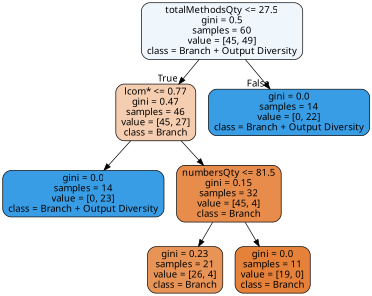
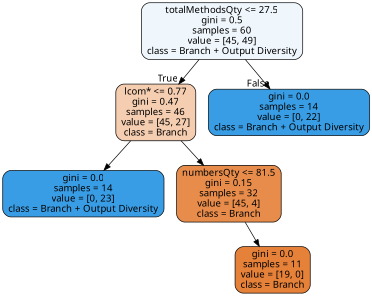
  digraph {
    fontname="Noto Sans"
    node [color=black fillcolor="#399de5" fontname="Noto Sans" shape=box style="filled, rounded"]
    edge [fontname="Noto Sans"]
    n1 [fillcolor="#eff7fd" label="totalMethodsQty <= 27.5\ngini = 0.5\nsamples = 60\nvalue = [45, 49]\nclass = Branch + Output Diversity"]
    n2 [fillcolor="#f5cdb0" label="lcom* <= 0.77\ngini = 0.47\nsamples = 46\nvalue = [45, 27]\nclass = Branch"]
    n3 [label="gini = 0.0\nsamples = 14\nvalue = [0, 22]\nclass = Branch + Output Diversity"]
    n4 [label="gini = 0.0\nsamples = 14\nvalue = [0, 23]\nclass = Branch + Output Diversity"]
    n5 [fillcolor="#e78c4b" label="numbersQty <= 81.5\ngini = 0.15\nsamples = 32\nvalue = [45, 4]\nclass = Branch"]
-   n6 [fillcolor="#e99457" label="gini = 0.23\nsamples = 21\nvalue = [26, 4]\nclass = Branch"]
    n7 [fillcolor="#e58139" label="gini = 0.0\nsamples = 11\nvalue = [19, 0]\nclass = Branch"]
    n1 -> n2 [headlabel=True labelangle=45 labeldistance=2.5]
    n1 -> n3 [headlabel=False labelangle=-45 labeldistance=2.5]
    n2 -> n4
    n2 -> n5
-   n5 -> n6
    n5 -> n7
  }
